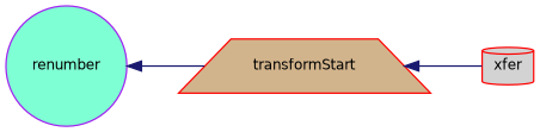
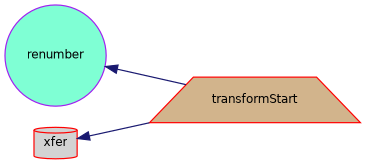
  digraph {
    rankdir=LR
    node [color=red fontname=Helvetica fontsize=10 style=filled]
    edge [color=midnightblue dir=back fontname=Helvetica fontsize=10 labelfontname=Helvetica labelfontsize=10 style=solid]
    n1 [color=purple fillcolor=aquamarine fontcolor=black height=0.2 label=renumber shape=circle width=0.4]
    n2 [fillcolor=tan height=0.2 label=transformStart shape=trapezium width=0.4]
    n3 [fillcolor=lightgrey height=0.2 label=xfer shape=cylinder width=0.4]
    n1 -> n2
-   n2 -> n3
+   n3 -> n2
  }
